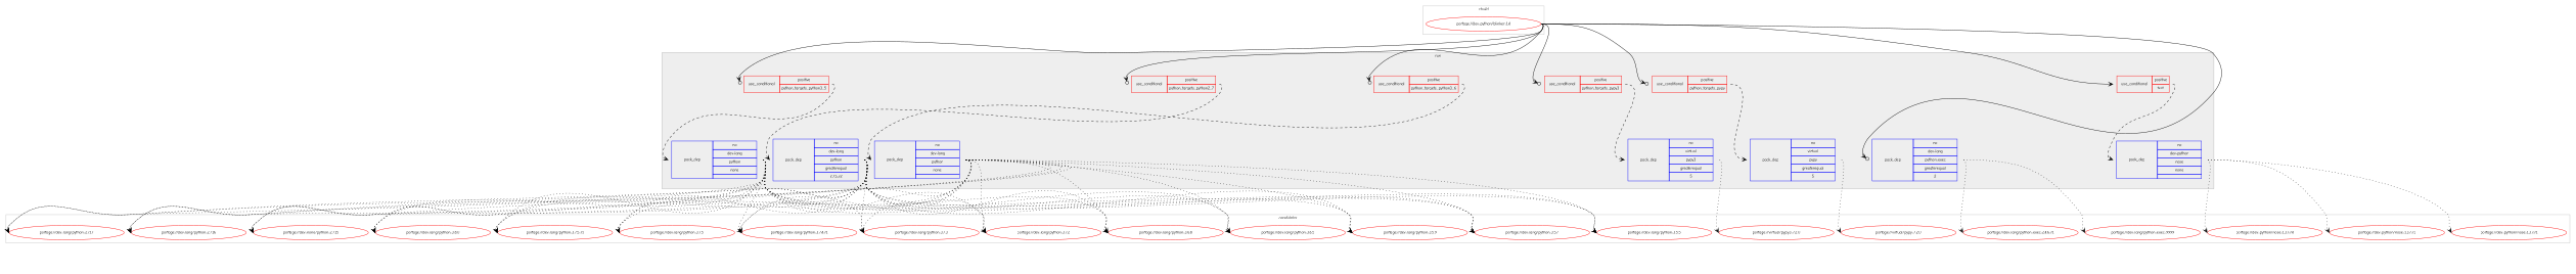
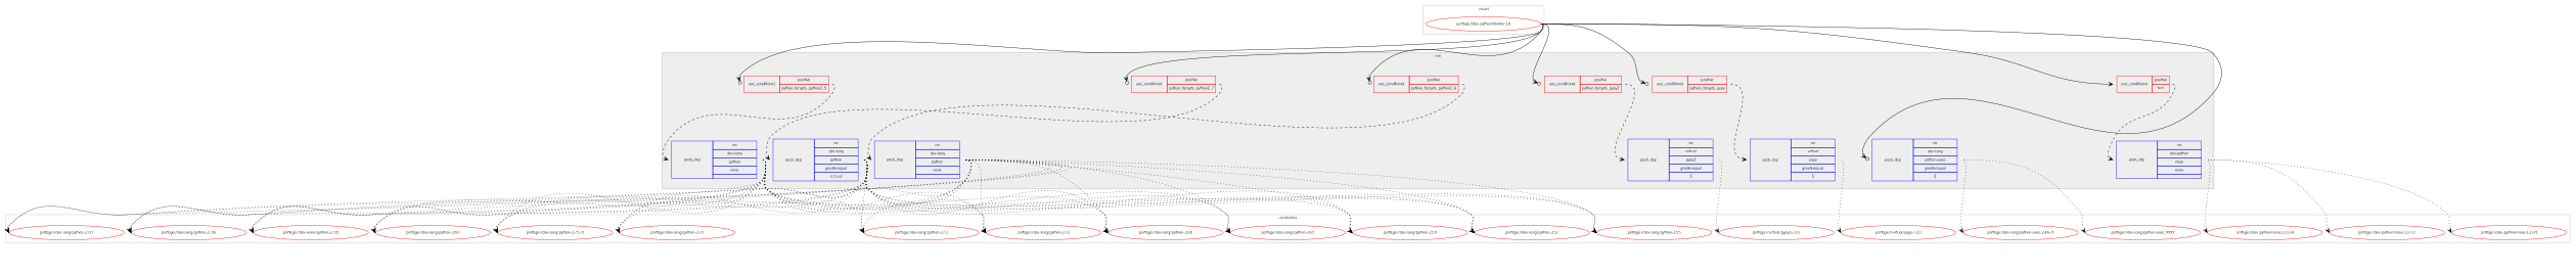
  digraph {
    compound=true
    concentrate=true
    fontname="Comic Neue"
    fontsize=10
    newrank=true
    rankdir=TB
    ranksep=1.5
    node [color=red fontname="Comic Neue" fontsize=10]
    edge [arrowhead=vee fontname="Comic Neue" headport=w style=dotted tailport=e weight=100]
    n1 [label="portage://dev-python/blinker-1.4" width=4]
    n2 [color=blue label=<<TABLE BORDER="0" CELLBORDER="1" CELLSPACING="0" CELLPADDING="4" WIDTH="220"><TR><TD ROWSPAN="6" CELLPADDING="30">pack_dep</TD></TR><TR><TD WIDTH="110">no</TD></TR><TR><TD>dev-python</TD></TR><TR><TD>nose</TD></TR><TR><TD>none</TD></TR><TR><TD></TD></TR></TABLE>> shape=none]
    n3 [label=<<TABLE BORDER="0" CELLBORDER="1" CELLSPACING="0" CELLPADDING="4"><TR><TD ROWSPAN="3" CELLPADDING="10">use_conditional</TD></TR><TR><TD>positive</TD></TR><TR><TD>test</TD></TR></TABLE>> shape=none]
    n4 [color=blue label=<<TABLE BORDER="0" CELLBORDER="1" CELLSPACING="0" CELLPADDING="4" WIDTH="220"><TR><TD ROWSPAN="6" CELLPADDING="30">pack_dep</TD></TR><TR><TD WIDTH="110">no</TD></TR><TR><TD>virtual</TD></TR><TR><TD>pypy</TD></TR><TR><TD>greaterequal</TD></TR><TR><TD>5</TD></TR></TABLE>> shape=none]
    n5 [label=<<TABLE BORDER="0" CELLBORDER="1" CELLSPACING="0" CELLPADDING="4"><TR><TD ROWSPAN="3" CELLPADDING="10">use_conditional</TD></TR><TR><TD>positive</TD></TR><TR><TD>python_targets_pypy</TD></TR></TABLE>> shape=none]
    n6 [color=blue label=<<TABLE BORDER="0" CELLBORDER="1" CELLSPACING="0" CELLPADDING="4" WIDTH="220"><TR><TD ROWSPAN="6" CELLPADDING="30">pack_dep</TD></TR><TR><TD WIDTH="110">no</TD></TR><TR><TD>virtual</TD></TR><TR><TD>pypy3</TD></TR><TR><TD>greaterequal</TD></TR><TR><TD>5</TD></TR></TABLE>> shape=none]
    n7 [label=<<TABLE BORDER="0" CELLBORDER="1" CELLSPACING="0" CELLPADDING="4"><TR><TD ROWSPAN="3" CELLPADDING="10">use_conditional</TD></TR><TR><TD>positive</TD></TR><TR><TD>python_targets_pypy3</TD></TR></TABLE>> shape=none]
    n8 [color=blue label=<<TABLE BORDER="0" CELLBORDER="1" CELLSPACING="0" CELLPADDING="4" WIDTH="220"><TR><TD ROWSPAN="6" CELLPADDING="30">pack_dep</TD></TR><TR><TD WIDTH="110">no</TD></TR><TR><TD>dev-lang</TD></TR><TR><TD>python</TD></TR><TR><TD>greaterequal</TD></TR><TR><TD>2.7.5-r2</TD></TR></TABLE>> shape=none]
    n9 [label=<<TABLE BORDER="0" CELLBORDER="1" CELLSPACING="0" CELLPADDING="4"><TR><TD ROWSPAN="3" CELLPADDING="10">use_conditional</TD></TR><TR><TD>positive</TD></TR><TR><TD>python_targets_python2_7</TD></TR></TABLE>> shape=none]
    n10 [color=blue label=<<TABLE BORDER="0" CELLBORDER="1" CELLSPACING="0" CELLPADDING="4" WIDTH="220"><TR><TD ROWSPAN="6" CELLPADDING="30">pack_dep</TD></TR><TR><TD WIDTH="110">no</TD></TR><TR><TD>dev-lang</TD></TR><TR><TD>python</TD></TR><TR><TD>none</TD></TR><TR><TD></TD></TR></TABLE>> shape=none]
    n11 [label=<<TABLE BORDER="0" CELLBORDER="1" CELLSPACING="0" CELLPADDING="4"><TR><TD ROWSPAN="3" CELLPADDING="10">use_conditional</TD></TR><TR><TD>positive</TD></TR><TR><TD>python_targets_python3_5</TD></TR></TABLE>> shape=none]
    n12 [color=blue label=<<TABLE BORDER="0" CELLBORDER="1" CELLSPACING="0" CELLPADDING="4" WIDTH="220"><TR><TD ROWSPAN="6" CELLPADDING="30">pack_dep</TD></TR><TR><TD WIDTH="110">no</TD></TR><TR><TD>dev-lang</TD></TR><TR><TD>python</TD></TR><TR><TD>none</TD></TR><TR><TD></TD></TR></TABLE>> shape=none]
    n13 [label=<<TABLE BORDER="0" CELLBORDER="1" CELLSPACING="0" CELLPADDING="4"><TR><TD ROWSPAN="3" CELLPADDING="10">use_conditional</TD></TR><TR><TD>positive</TD></TR><TR><TD>python_targets_python3_6</TD></TR></TABLE>> shape=none]
    n14 [color=blue label=<<TABLE BORDER="0" CELLBORDER="1" CELLSPACING="0" CELLPADDING="4" WIDTH="220"><TR><TD ROWSPAN="6" CELLPADDING="30">pack_dep</TD></TR><TR><TD WIDTH="110">no</TD></TR><TR><TD>dev-lang</TD></TR><TR><TD>python-exec</TD></TR><TR><TD>greaterequal</TD></TR><TR><TD>2</TD></TR></TABLE>> shape=none]
    n15 [label="portage://dev-python/nose-1.3.7-r1" width=4]
    n16 [label="portage://dev-python/nose-1.3.7-r3" width=4]
    n17 [label="portage://dev-python/nose-1.3.7-r4" width=4]
    n18 [label="portage://virtual/pypy-7.2.0" width=4]
    n19 [label="portage://virtual/pypy3-7.2.0" width=4]
    n20 [label="portage://dev-none/python-2.7.15" width=4]
    n21 [label="portage://dev-lang/python-2.7.16" width=4]
    n22 [label="portage://dev-lang/python-2.7.17" width=4]
    n23 [label="portage://dev-lang/python-3.5.5" width=4]
    n24 [label="portage://dev-lang/python-3.5.7" width=4]
    n25 [label="portage://dev-lang/python-3.5.9" width=4]
    n26 [label="portage://dev-lang/python-3.6.5" width=4]
    n27 [label="portage://dev-lang/python-3.6.8" width=4]
    n28 [label="portage://dev-lang/python-3.7.2" width=4]
    n29 [label="portage://dev-lang/python-3.7.3" width=4]
-   n30 [label="portage://dev-lang/python-3.7.4-r1" width=4]
    n31 [label="portage://dev-lang/python-3.7.5" width=4]
    n32 [label="portage://dev-lang/python-3.7.5-r1" width=4]
    n33 [label="portage://dev-lang/python-3.8.0" width=4]
    n34 [label="portage://dev-lang/python-exec-2.4.6-r1" width=4]
    n35 [label="portage://dev-lang/python-exec-9999" width=4]
    subgraph cluster_1 {
      color=gray
      label=<<i>ebuild</i>>
      rank=same
      n1
    }
    subgraph cluster_2 {
      color=gray
      label=<<i>dependencies</i>>
      subgraph cluster_3 {
        color=gray
        fillcolor="#eeeeee"
        label=<<i>compile</i>>
        style=filled
        subgraph sub_4 {
          color=gray
          fillcolor="#eeeeee"
          label=<<i>compile</i>>
          style=filled
          n3
          subgraph sub_5 {
            color=gray
            fillcolor="#eeeeee"
            label=<<i>compile</i>>
            style=filled
            n2
          }
        }
      }
      subgraph cluster_6 {
        color=gray
        fillcolor="#eeeeee"
        label=<<i>compile and run</i>>
        style=filled
        subgraph sub_7 {
          color=gray
          fillcolor="#eeeeee"
          label=<<i>compile and run</i>>
          style=filled
          n5
          subgraph sub_8 {
            color=gray
            fillcolor="#eeeeee"
            label=<<i>compile and run</i>>
            style=filled
            n4
          }
        }
        subgraph sub_9 {
          color=gray
          fillcolor="#eeeeee"
          label=<<i>compile and run</i>>
          style=filled
          n7
          subgraph sub_10 {
            color=gray
            fillcolor="#eeeeee"
            label=<<i>compile and run</i>>
            style=filled
            n6
          }
        }
        subgraph sub_11 {
          color=gray
          fillcolor="#eeeeee"
          label=<<i>compile and run</i>>
          style=filled
          n9
          subgraph sub_12 {
            color=gray
            fillcolor="#eeeeee"
            label=<<i>compile and run</i>>
            style=filled
            n8
          }
        }
        subgraph sub_13 {
          color=gray
          fillcolor="#eeeeee"
          label=<<i>compile and run</i>>
          style=filled
          n11
          subgraph sub_14 {
            color=gray
            fillcolor="#eeeeee"
            label=<<i>compile and run</i>>
            style=filled
            n10
          }
        }
        subgraph sub_15 {
          color=gray
          fillcolor="#eeeeee"
          label=<<i>compile and run</i>>
          style=filled
          n13
          subgraph sub_16 {
            color=gray
            fillcolor="#eeeeee"
            label=<<i>compile and run</i>>
            style=filled
            n12
          }
        }
        subgraph sub_17 {
          color=gray
          fillcolor="#eeeeee"
          label=<<i>compile and run</i>>
          style=filled
          n14
        }
      }
      subgraph cluster_18 {
        color=gray
        fillcolor="#eeeeee"
        label=<<i>run</i>>
        style=filled
      }
    }
    subgraph cluster_19 {
      color=gray
      label=<<i>candidates</i>>
      rank=same
      subgraph sub_20 {
        color=black
        label=<<i>candidates</i>>
        nodesep=1
        rank=same
        n15
        n16
        n17
      }
      subgraph sub_21 {
        color=black
        label=<<i>candidates</i>>
        nodesep=1
        rank=same
        n18
      }
      subgraph sub_22 {
        color=black
        label=<<i>candidates</i>>
        nodesep=1
        rank=same
        n19
      }
      subgraph sub_23 {
        color=black
        label=<<i>candidates</i>>
        nodesep=1
        rank=same
        n20
        n21
        n22
        n23
        n24
        n25
        n26
        n27
        n28
        n29
-       n30
        n31
        n32
        n33
      }
      subgraph sub_24 {
        color=black
        label=<<i>candidates</i>>
        nodesep=1
        rank=same
        n20
        n21
        n22
        n23
        n24
        n25
        n26
        n27
        n28
        n29
-       n30
        n31
        n32
        n33
      }
      subgraph sub_25 {
        color=black
        label=<<i>candidates</i>>
        nodesep=1
        rank=same
        n20
        n21
        n22
        n23
        n24
        n25
        n26
        n27
        n28
        n29
-       n30
        n31
        n32
        n33
      }
      subgraph sub_26 {
        color=black
        label=<<i>candidates</i>>
        nodesep=1
        rank=same
        n34
        n35
      }
    }
    n1 -> n3 [style=solid weight=20]
    n1 -> n5 [arrowhead=odotvee style=solid weight=20]
    n1 -> n7 [arrowhead=odotvee style=solid weight=20]
    n1 -> n9 [arrowhead=odotvee style=solid weight=20]
    n1 -> n11 [arrowhead=odotvee style=solid weight=20]
    n1 -> n13 [arrowhead=odotvee style=solid weight=20]
    n1 -> n14 [arrowhead=odotvee style=solid weight=20]
    n2 -> n15
    n2 -> n16
    n2 -> n17
    n3 -> n2 [style=dashed weight=20]
    n4 -> n18
    n5 -> n4 [style=dashed weight=20]
    n6 -> n19
    n7 -> n6 [style=dashed weight=20]
    n8 -> n20
    n8 -> n21
    n8 -> n22
    n8 -> n23
    n8 -> n24
    n8 -> n25
    n8 -> n26
    n8 -> n27
    n8 -> n28
    n8 -> n29
-   n8 -> n30
    n8 -> n31
    n8 -> n32
    n8 -> n33
    n9 -> n8 [style=dashed weight=20]
    n10 -> n20
    n10 -> n21
    n10 -> n22
    n10 -> n23
    n10 -> n24
    n10 -> n25
    n10 -> n26
    n10 -> n27
    n10 -> n28
    n10 -> n29
-   n10 -> n30
    n10 -> n31
    n10 -> n32
    n10 -> n33
    n11 -> n10 [style=dashed weight=20]
    n12 -> n20
    n12 -> n21
    n12 -> n22
    n12 -> n23
    n12 -> n24
    n12 -> n25
    n12 -> n26
    n12 -> n27
    n12 -> n28
    n12 -> n29
-   n12 -> n30
    n12 -> n31
    n12 -> n32
    n12 -> n33
    n13 -> n12 [style=dashed weight=20]
    n14 -> n34
    n14 -> n35
  }
